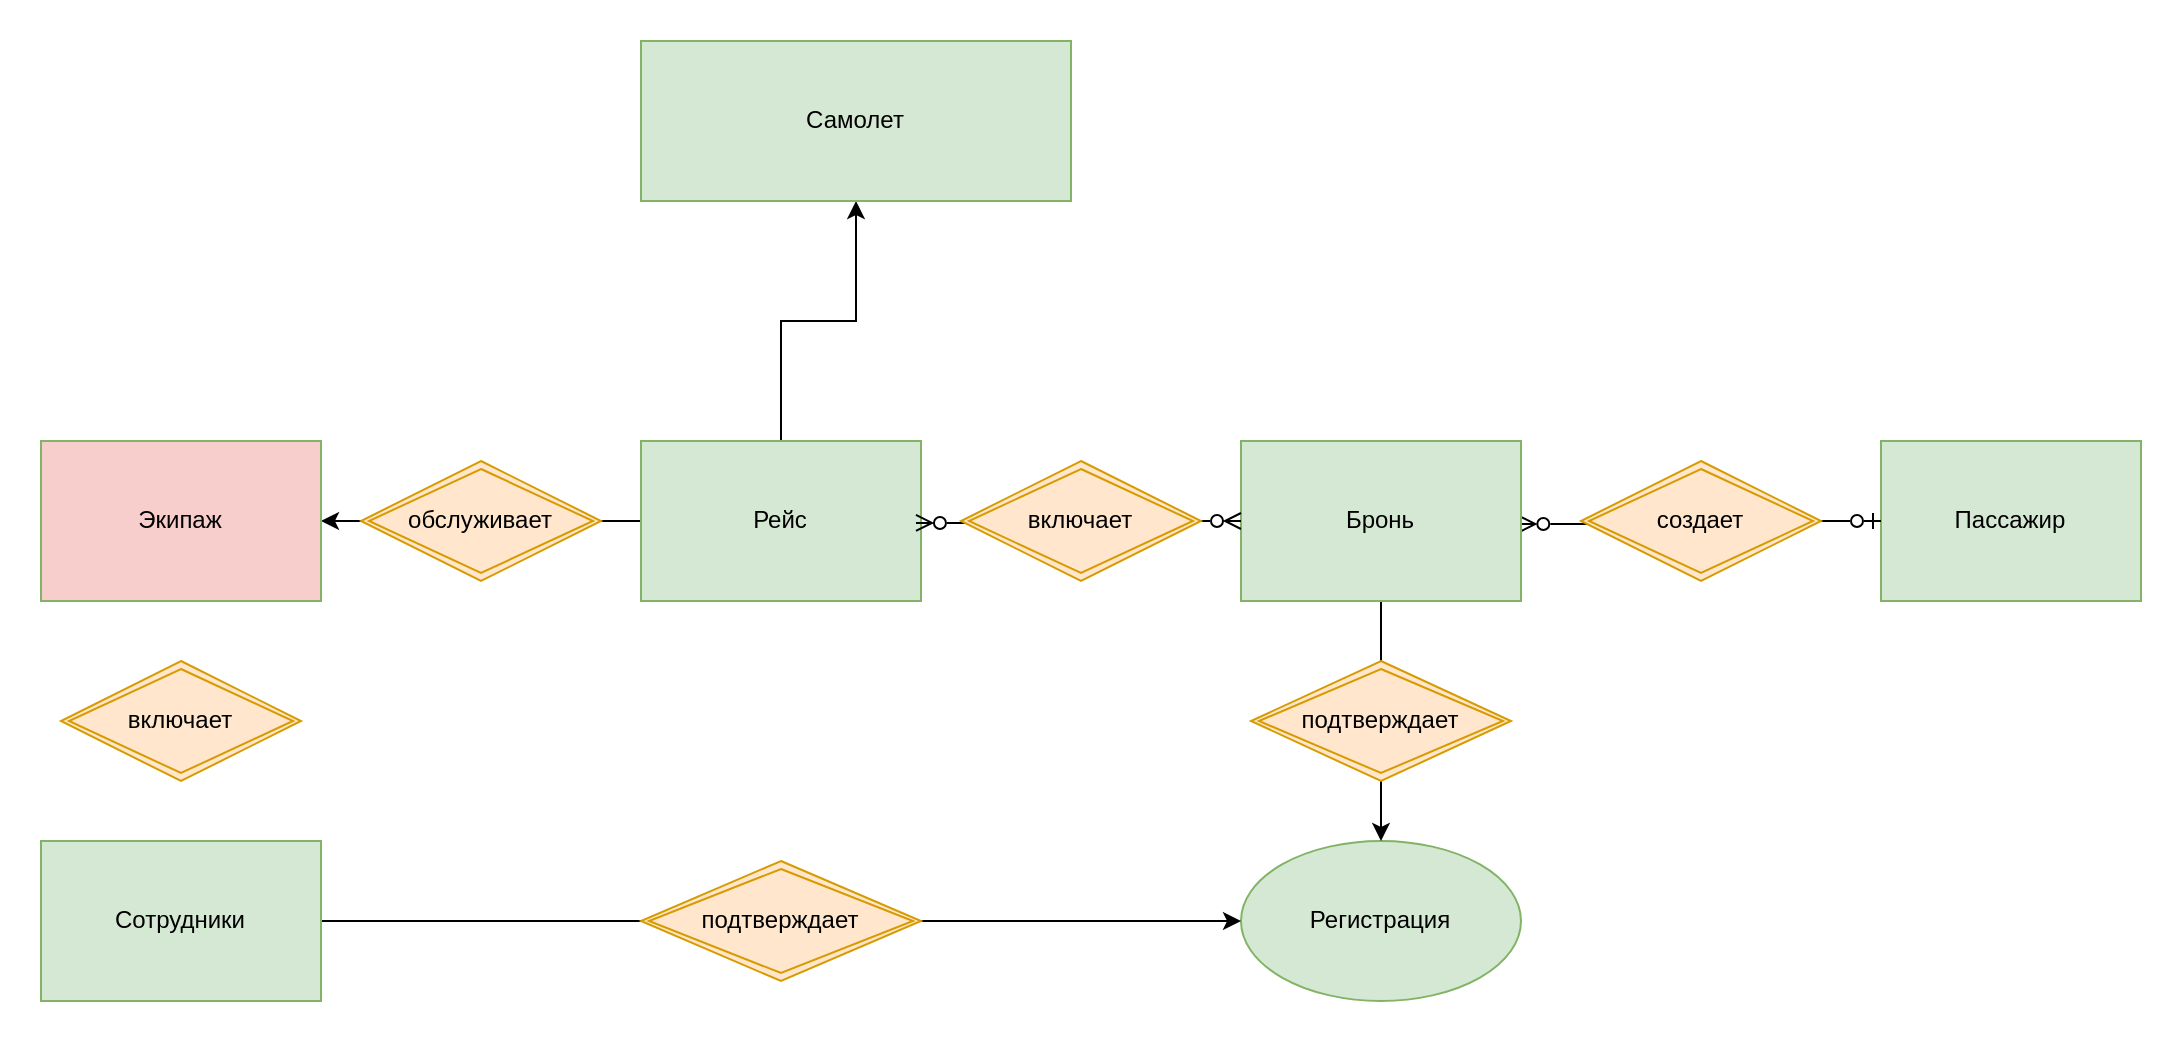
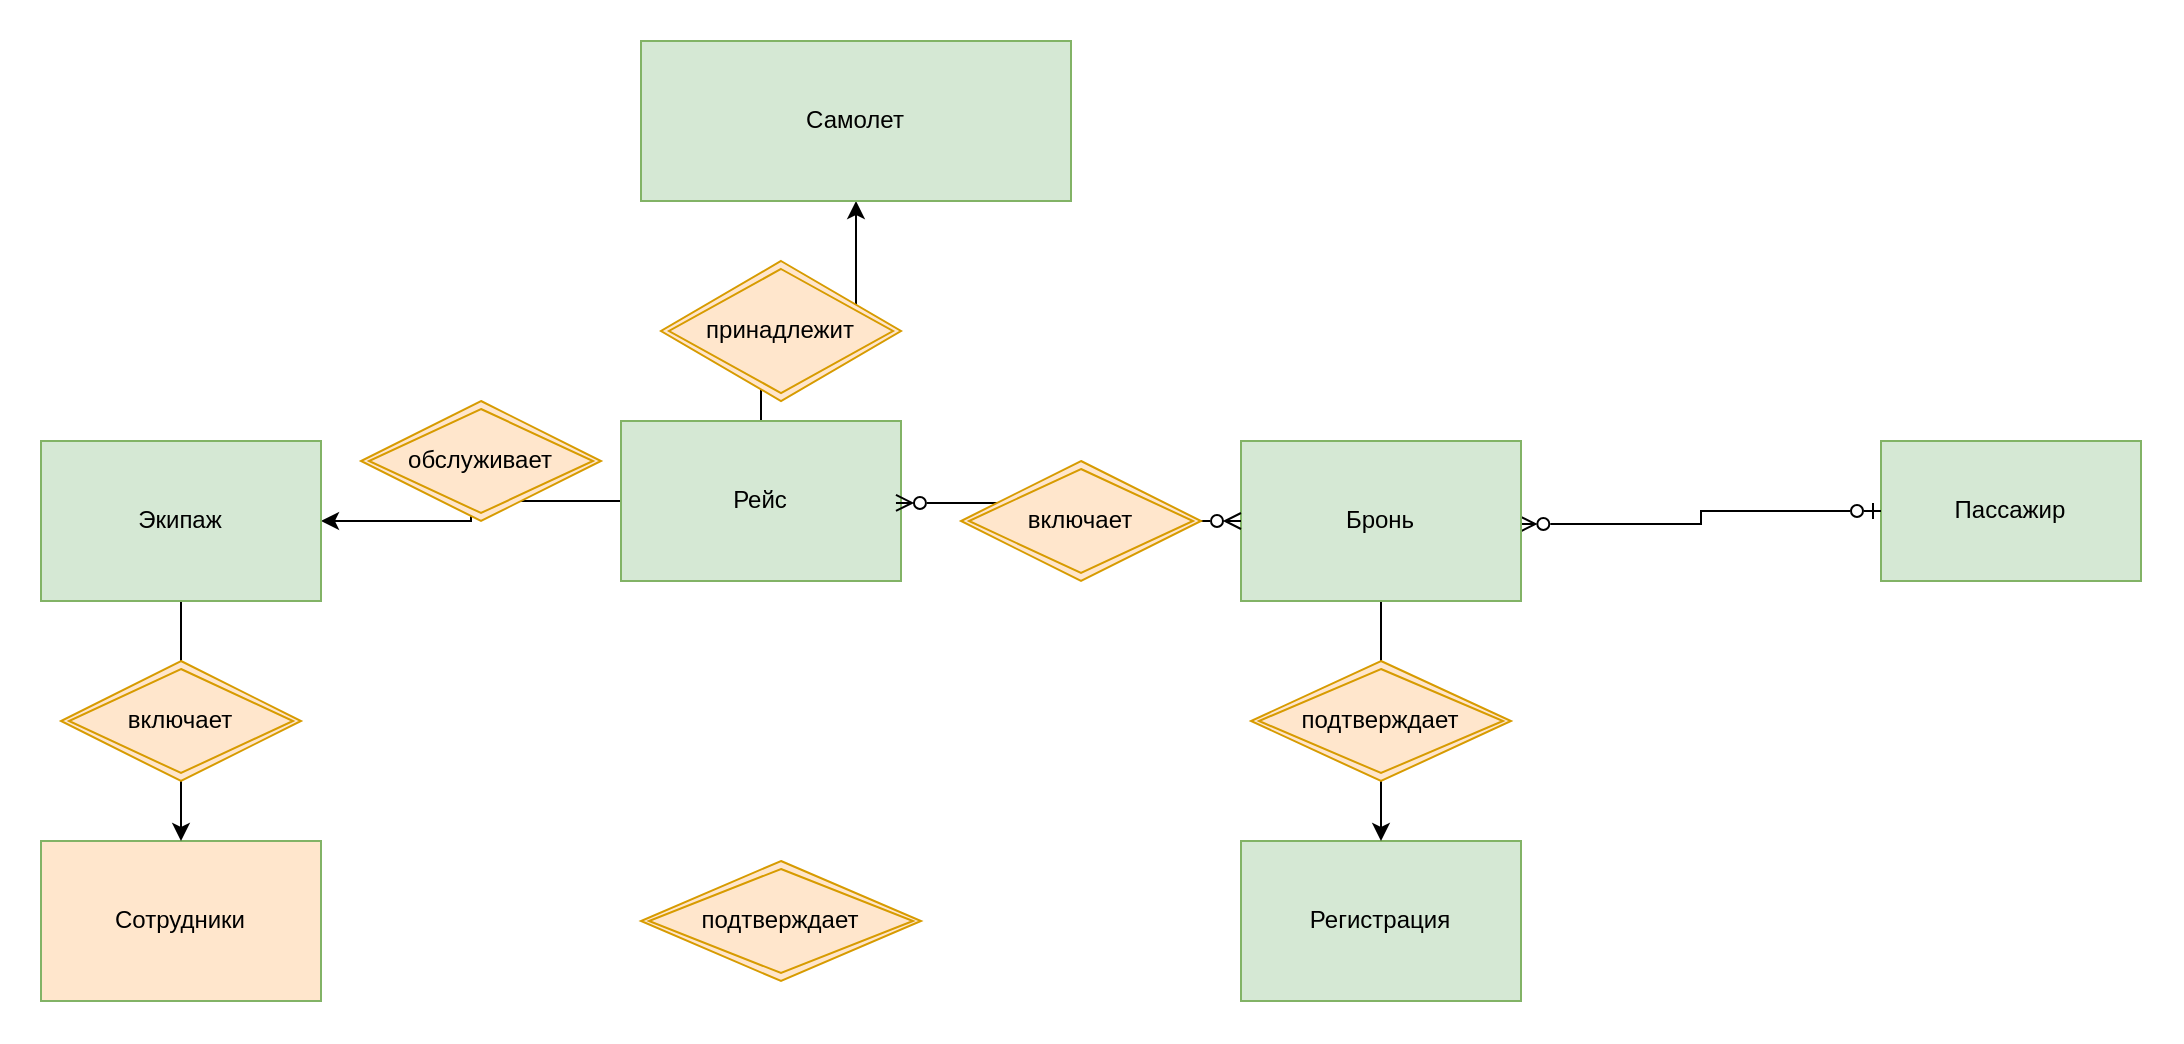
  <mxCell id="0" />
  <mxCell id="1" parent="0" />
- <mxCell id="2" value="Пассажир" style="whiteSpace=wrap;html=1;align=center;fillColor=#d5e8d4;strokeColor=#82b366;" vertex="1" parent="1"><mxGeometry x="940" y="220" width="130" height="80" as="geometry" /></mxCell>
+ <mxCell id="2" value="Пассажир" style="whiteSpace=wrap;html=1;align=center;fillColor=#d5e8d4;strokeColor=#82b366;" vertex="1" parent="1"><mxGeometry x="940" y="220" width="130" height="70" as="geometry" /></mxCell>
  <mxCell id="3" style="edgeStyle=orthogonalEdgeStyle;rounded=0;orthogonalLoop=1;jettySize=auto;html=1;" edge="1" parent="1" source="5" target="6"><mxGeometry relative="1" as="geometry" /></mxCell>
  <mxCell id="4" style="edgeStyle=orthogonalEdgeStyle;rounded=0;orthogonalLoop=1;jettySize=auto;html=1;" edge="1" parent="1" source="5" target="12"><mxGeometry relative="1" as="geometry" /></mxCell>
- <mxCell id="5" value="Рейс" style="whiteSpace=wrap;html=1;align=center;fillColor=#d5e8d4;strokeColor=#82b366;" vertex="1" parent="1"><mxGeometry x="320" y="220" width="140" height="80" as="geometry" /></mxCell>
+ <mxCell id="5" value="Рейс" style="whiteSpace=wrap;html=1;align=center;fillColor=#d5e8d4;strokeColor=#82b366;" vertex="1" parent="1"><mxGeometry x="310" y="210" width="140" height="80" as="geometry" /></mxCell>
  <mxCell id="6" value="Самолет" style="whiteSpace=wrap;html=1;align=center;fillColor=#d5e8d4;strokeColor=#82b366;" vertex="1" parent="1"><mxGeometry x="320" y="20" width="215" height="80" as="geometry" /></mxCell>
  <mxCell id="7" value="Бронь" style="whiteSpace=wrap;html=1;align=center;fillColor=#d5e8d4;strokeColor=#82b366;" vertex="1" parent="1"><mxGeometry x="620" y="220" width="140" height="80" as="geometry" /></mxCell>
- <mxCell id="8" value="Регистрация" style="ellipse;whiteSpace=wrap;html=1;align=center;fillColor=#d5e8d4;strokeColor=#82b366;" vertex="1" parent="1"><mxGeometry x="620" y="420" width="140" height="80" as="geometry" /></mxCell>
- <mxCell id="9" style="edgeStyle=orthogonalEdgeStyle;rounded=0;orthogonalLoop=1;jettySize=auto;html=1;" edge="1" parent="1" source="10" target="8"><mxGeometry relative="1" as="geometry" /></mxCell>
- <mxCell id="10" value="Сотрудники" style="whiteSpace=wrap;html=1;align=center;fillColor=#d5e8d4;strokeColor=#82b366;" vertex="1" parent="1"><mxGeometry x="20" y="420" width="140" height="80" as="geometry" /></mxCell>
- <mxCell id="12" value="Экипаж" style="whiteSpace=wrap;html=1;align=center;fillColor=#f8cecc;strokeColor=#82b366;" vertex="1" parent="1"><mxGeometry x="20" y="220" width="140" height="80" as="geometry" /></mxCell>
- <mxCell id="14" value="обслуживает" style="shape=rhombus;double=1;perimeter=rhombusPerimeter;whiteSpace=wrap;html=1;align=center;fillColor=#ffe6cc;strokeColor=#d79b00;" vertex="1" parent="1"><mxGeometry x="180" y="230" width="120" height="60" as="geometry" /></mxCell>
+ <mxCell id="8" value="Регистрация" style="whiteSpace=wrap;html=1;align=center;fillColor=#d5e8d4;strokeColor=#82b366;" vertex="1" parent="1"><mxGeometry x="620" y="420" width="140" height="80" as="geometry" /></mxCell>
+ <mxCell id="10" value="Сотрудники" style="whiteSpace=wrap;html=1;align=center;fillColor=#ffe6cc;strokeColor=#82b366;" vertex="1" parent="1"><mxGeometry x="20" y="420" width="140" height="80" as="geometry" /></mxCell>
+ <mxCell id="11" style="edgeStyle=orthogonalEdgeStyle;rounded=0;orthogonalLoop=1;jettySize=auto;html=1;" edge="1" parent="1" source="12" target="10"><mxGeometry relative="1" as="geometry" /></mxCell>
+ <mxCell id="12" value="Экипаж" style="whiteSpace=wrap;html=1;align=center;fillColor=#d5e8d4;strokeColor=#82b366;" vertex="1" parent="1"><mxGeometry x="20" y="220" width="140" height="80" as="geometry" /></mxCell>
+ <mxCell id="13" value="принадлежит" style="shape=rhombus;double=1;perimeter=rhombusPerimeter;whiteSpace=wrap;html=1;align=center;fillColor=#ffe6cc;strokeColor=#d79b00;" vertex="1" parent="1"><mxGeometry x="330" y="130" width="120" height="70" as="geometry" /></mxCell>
+ <mxCell id="14" value="обслуживает" style="shape=rhombus;double=1;perimeter=rhombusPerimeter;whiteSpace=wrap;html=1;align=center;fillColor=#ffe6cc;strokeColor=#d79b00;" vertex="1" parent="1"><mxGeometry x="180" y="200" width="120" height="60" as="geometry" /></mxCell>
  <mxCell id="15" style="edgeStyle=orthogonalEdgeStyle;rounded=0;orthogonalLoop=1;jettySize=auto;html=1;exitX=0;exitY=0.5;exitDx=0;exitDy=0;entryX=0.994;entryY=0.519;entryDx=0;entryDy=0;entryPerimeter=0;startArrow=ERzeroToOne;startFill=0;endArrow=ERzeroToMany;endFill=0;" edge="1" parent="1" source="2" target="7"><mxGeometry relative="1" as="geometry" /></mxCell>
- <mxCell id="16" value="создает" style="shape=rhombus;double=1;perimeter=rhombusPerimeter;whiteSpace=wrap;html=1;align=center;fillColor=#ffe6cc;strokeColor=#d79b00;" vertex="1" parent="1"><mxGeometry x="790" y="230" width="120" height="60" as="geometry" /></mxCell>
  <mxCell id="17" style="edgeStyle=orthogonalEdgeStyle;rounded=0;orthogonalLoop=1;jettySize=auto;html=1;" edge="1" parent="1" source="18" target="8"><mxGeometry relative="1" as="geometry" /></mxCell>
  <mxCell id="18" value="Бронь" style="whiteSpace=wrap;html=1;align=center;fillColor=#d5e8d4;strokeColor=#82b366;" vertex="1" parent="1"><mxGeometry x="620" y="220" width="140" height="80" as="geometry" /></mxCell>
  <mxCell id="19" style="edgeStyle=orthogonalEdgeStyle;rounded=0;orthogonalLoop=1;jettySize=auto;html=1;entryX=0.982;entryY=0.512;entryDx=0;entryDy=0;entryPerimeter=0;endArrow=ERzeroToMany;endFill=0;startArrow=ERzeroToMany;startFill=0;" edge="1" parent="1" source="18" target="5"><mxGeometry relative="1" as="geometry" /></mxCell>
  <mxCell id="20" value="включает" style="shape=rhombus;double=1;perimeter=rhombusPerimeter;whiteSpace=wrap;html=1;align=center;fillColor=#ffe6cc;strokeColor=#d79b00;" vertex="1" parent="1"><mxGeometry x="480" y="230" width="120" height="60" as="geometry" /></mxCell>
  <mxCell id="21" value="подтверждает" style="shape=rhombus;double=1;perimeter=rhombusPerimeter;whiteSpace=wrap;html=1;align=center;fillColor=#ffe6cc;strokeColor=#d79b00;" vertex="1" parent="1"><mxGeometry x="625" y="330" width="130" height="60" as="geometry" /></mxCell>
  <mxCell id="22" value="подтверждает" style="shape=rhombus;double=1;perimeter=rhombusPerimeter;whiteSpace=wrap;html=1;align=center;fillColor=#ffe6cc;strokeColor=#d79b00;" vertex="1" parent="1"><mxGeometry x="320" y="430" width="140" height="60" as="geometry" /></mxCell>
  <mxCell id="23" value="включает" style="shape=rhombus;double=1;perimeter=rhombusPerimeter;whiteSpace=wrap;html=1;align=center;fillColor=#ffe6cc;strokeColor=#d79b00;" vertex="1" parent="1"><mxGeometry x="30" y="330" width="120" height="60" as="geometry" /></mxCell>
